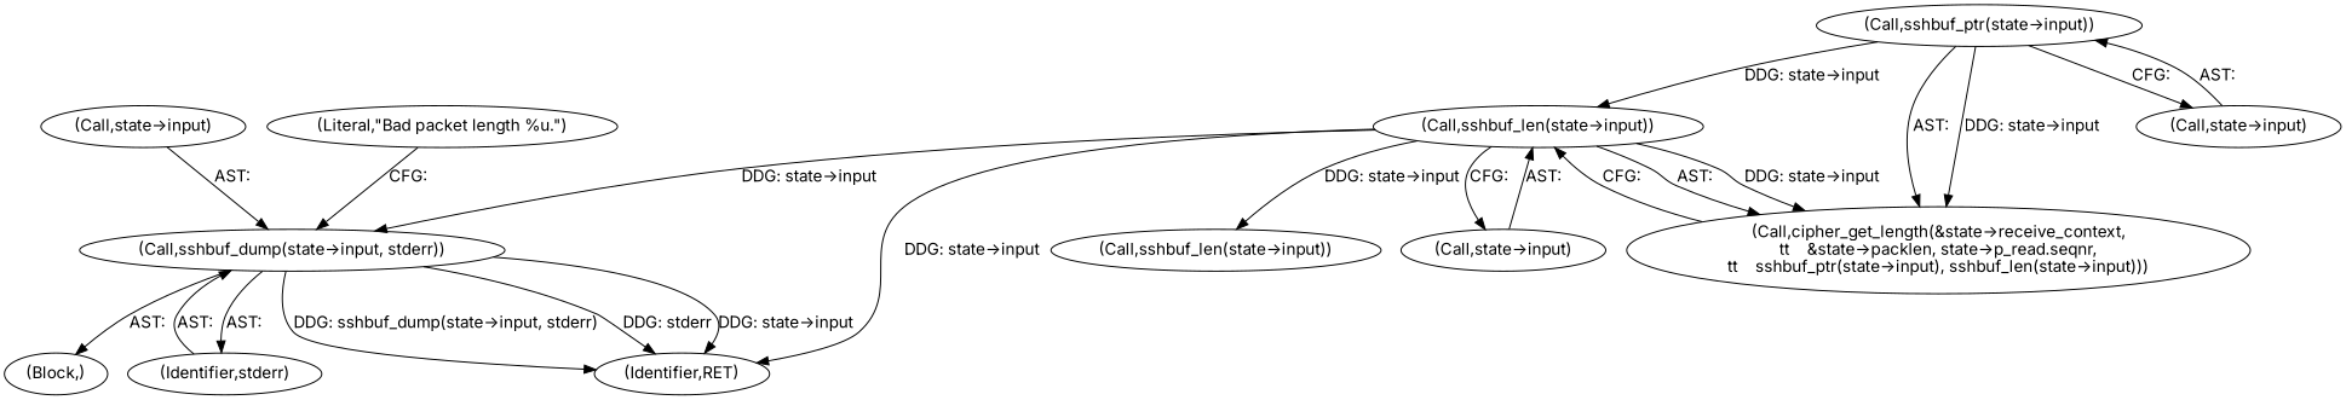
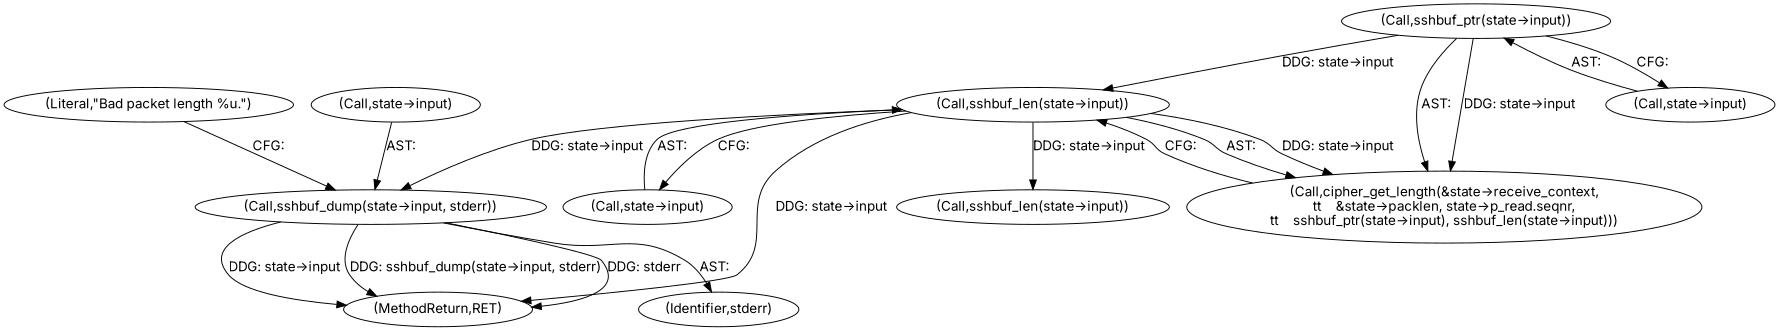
  digraph {
    fontname=Inter
    node [fontname=Inter]
    edge [fontname=Inter]
    n1 [label="(Call,sshbuf_dump(state->input, stderr))"]
    n2 [label="(Identifier,stderr)"]
-   n3 [label="(Block,)"]
-   n4 [label="(Identifier,RET)"]
+   n4 [label="(MethodReturn,RET)"]
    n5 [label="(Call,sshbuf_len(state->input))"]
    n6 [label="(Call,cipher_get_length(&state->receive_context,\n\t\t    &state->packlen, state->p_read.seqnr,\n\t\t    sshbuf_ptr(state->input), sshbuf_len(state->input)))"]
    n7 [label="(Call,sshbuf_len(state->input))"]
    n8 [label="(Call,state->input)"]
    n9 [label="(Call,sshbuf_ptr(state->input))"]
    n10 [label="(Call,state->input)"]
    n11 [label="(Call,state->input)"]
    n12 [label="(Literal,\"Bad packet length %u.\")"]
    n1 -> n2 [label="AST: "]
-   n1 -> n3 [label="AST: "]
    n1 -> n4 [label="DDG: sshbuf_dump(state->input, stderr)"]
    n1 -> n4 [label="DDG: stderr"]
    n1 -> n4 [label="DDG: state->input"]
-   n2 -> n1 [label="AST: "]
    n5 -> n1 [label="DDG: state->input"]
    n5 -> n4 [label="DDG: state->input"]
    n5 -> n6 [label="AST: "]
    n5 -> n6 [label="DDG: state->input"]
    n5 -> n7 [label="DDG: state->input"]
    n5 -> n8 [label="CFG: "]
    n6 -> n5 [label="CFG: "]
    n8 -> n5 [label="AST: "]
    n9 -> n5 [label="DDG: state->input"]
    n9 -> n6 [label="AST: "]
    n9 -> n6 [label="DDG: state->input"]
    n9 -> n10 [label="CFG: "]
    n10 -> n9 [label="AST: "]
    n11 -> n1 [label="AST: "]
    n12 -> n1 [label="CFG: "]
  }
